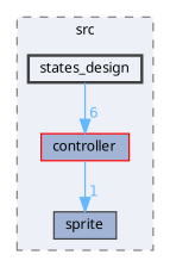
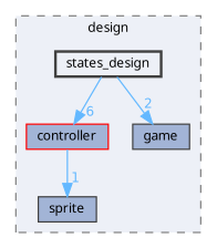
  digraph {
    compound=true
    fontname="Noto Sans"
    node [color=grey25 fillcolor="#a2b4d6" fontname="Noto Sans" fontsize=10 shape=box style=filled]
    edge [color=steelblue1 fontcolor=steelblue1 fontname="Noto Sans" fontsize=10 labeldistance=1.5 labelfontname=Helvetica labelfontsize=10]
    n1 [color=red height=0.2 label=controller width=0.4]
    n2 [height=0.2 label=sprite width=0.4]
+   n3 [height=0.2 label=game width=0.4]
    n4 [fillcolor="#edf0f7" height=0.2 label=states_design style="filled,bold" width=0.4]
    subgraph cluster_1 {
      bgcolor="#edf0f7"
      fontsize=10
-     label=src
+     label=design
      pencolor=grey50
      style="filled,dashed"
      n1
      n2
+     n3
      n4
    }
    n1 -> n2 [headlabel=1]
    n4 -> n1 [headlabel=6]
+   n4 -> n3 [headlabel=2]
  }
